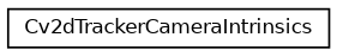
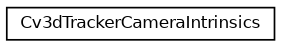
  digraph {
    rankdir=LR
-   n1 [color=black fillcolor=white fontname=Helvetica fontsize=10 height=0.2 label=Cv2dTrackerCameraIntrinsics shape=record style=filled width=0.4]
+   n1 [color=black fillcolor=white fontname=Helvetica fontsize=10 height=0.2 label=Cv3dTrackerCameraIntrinsics shape=record style=filled width=0.4]
  }
